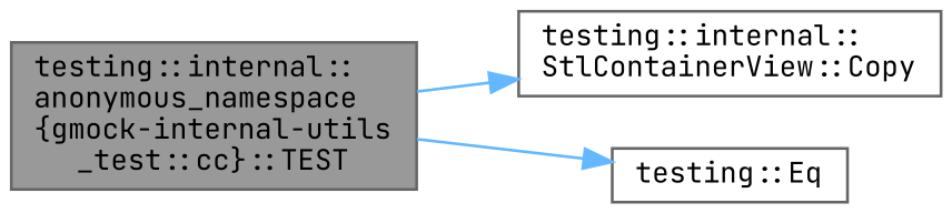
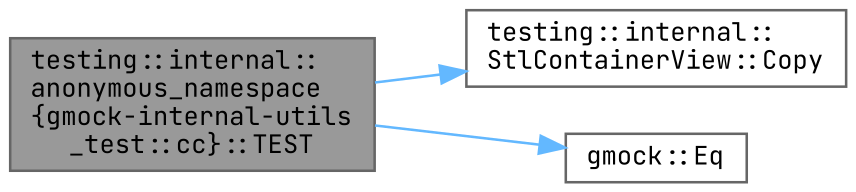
  digraph {
    rankdir=LR
    fontname="JetBrains Mono"
    node [color=grey40 fillcolor=white fontname="JetBrains Mono" fontsize=10 shape=box style=filled]
    edge [color=steelblue1 fontname="JetBrains Mono" fontsize=10 labelfontname=Helvetica labelfontsize=10 style=solid]
    n1 [color=gray40 fillcolor=grey60 fontcolor=black height=0.2 label="testing::internal::\lanonymous_namespace\l\{gmock-internal-utils\l_test::cc\}::TEST" width=0.4]
    n2 [height=0.2 label="testing::internal::\lStlContainerView::Copy" width=0.4]
-   n3 [height=0.2 label="testing::Eq" width=0.4]
+   n3 [height=0.2 label="gmock::Eq" width=0.4]
    n1 -> n2
    n1 -> n3
  }
